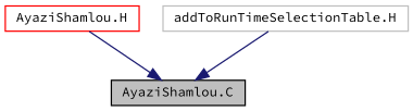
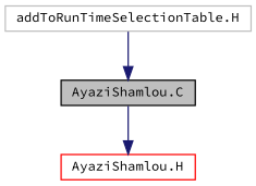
  digraph {
    fontname="Source Code Pro"
    node [fontname="Source Code Pro" fontsize=10 shape=record]
    edge [color=midnightblue fontname="Source Code Pro" fontsize=10 labelfontname=Helvetica labelfontsize=10 style=solid]
    n1 [color=black fillcolor=grey75 fontcolor=black height=0.2 label="AyaziShamlou.C" style=filled width=0.4]
    n2 [color=red height=0.2 label="AyaziShamlou.H" width=0.4]
    n3 [color=grey75 height=0.2 label="addToRunTimeSelectionTable.H" width=0.4]
-   n2 -> n1
+   n1 -> n2
    n3 -> n1
  }
